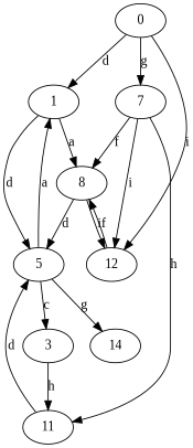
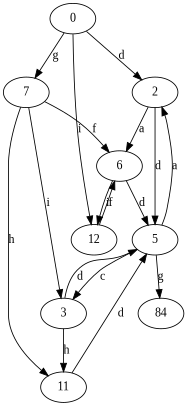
  strict digraph {
    fontname="Liberation Serif"
    node [fontname="Liberation Serif"]
    edge [fontname="Liberation Serif"]
    0
-   1
+   1 [label=2]
    7
    12
    5
-   6 [label=8]
+   6
    11
    3
-   14
+   14 [label=84]
    0 -> 1 [label=d]
    0 -> 7 [label=g]
    0 -> 12 [label=i]
    1 -> 5 [label=d]
    1 -> 6 [label=a]
-   7 -> 12 [label=i]
+   7 -> 3 [label=i]
    7 -> 6 [label=f]
    7 -> 11 [label=h]
    12 -> 6 [label=f]
    5 -> 1 [label=a]
    5 -> 3 [label=c]
    5 -> 14 [label=g]
    6 -> 12 [label=i]
    6 -> 5 [label=d]
    11 -> 5 [label=d]
+   3 -> 5 [label=d]
    3 -> 11 [label=h]
  }
